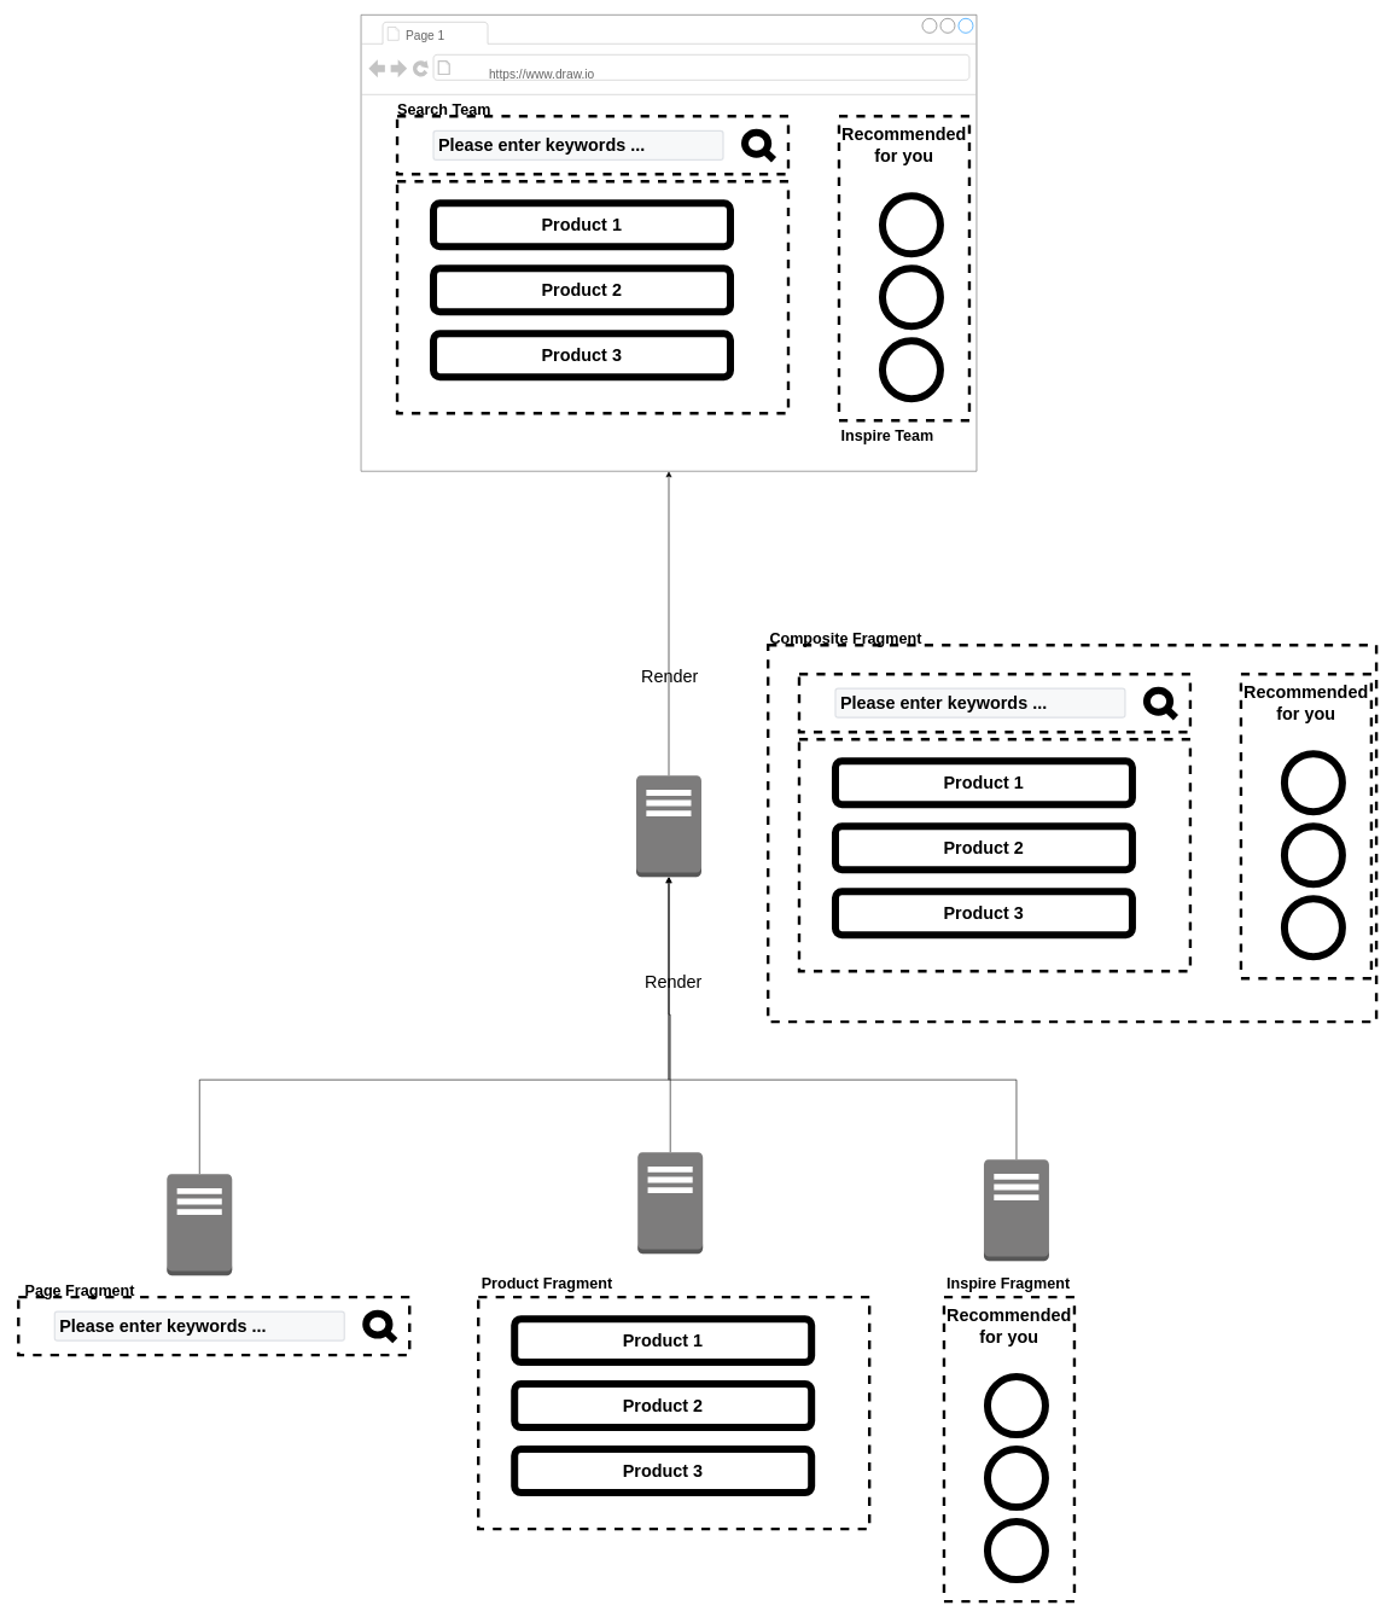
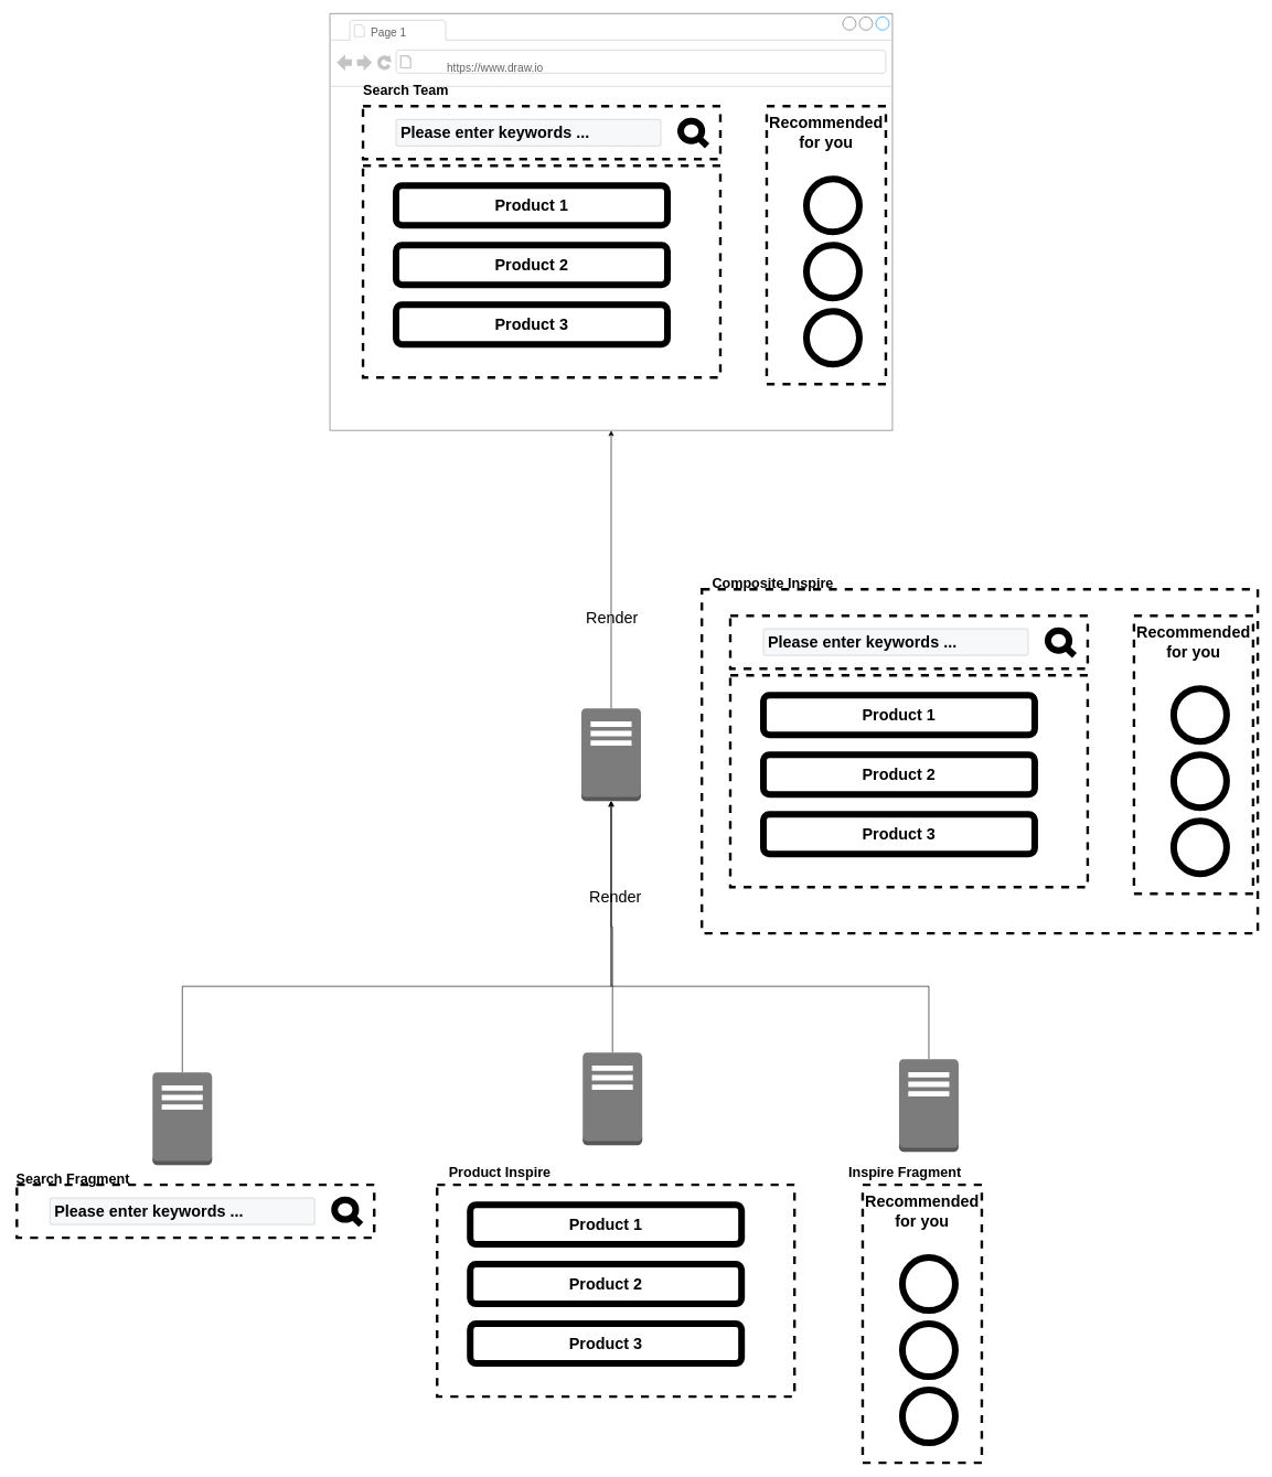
  <mxCell id="0" />
  <mxCell id="1" parent="0" />
  <mxCell id="2" value="" style="strokeWidth=1;shadow=0;dashed=0;align=center;html=1;shape=mxgraph.mockup.containers.browserWindow;rSize=0;strokeColor=#666666;strokeColor2=#008cff;strokeColor3=#c4c4c4;mainText=,;recursiveResize=0;container=0;" vertex="1" parent="1"><mxGeometry x="498" y="20" width="850" height="630" as="geometry" /></mxCell>
  <mxCell id="3" value="" style="rounded=0;whiteSpace=wrap;html=1;strokeWidth=4;dashed=1;fillColor=none;" vertex="1" parent="1"><mxGeometry x="1158" y="160" width="180" height="420" as="geometry" /></mxCell>
  <mxCell id="4" value="" style="rounded=0;whiteSpace=wrap;html=1;strokeWidth=4;dashed=1;fillColor=none;" vertex="1" parent="1"><mxGeometry x="25" y="1790" width="540" height="80" as="geometry" /></mxCell>
  <mxCell id="5" value="&lt;font color=&quot;#000000&quot;&gt;&lt;span style=&quot;font-size: 24px&quot;&gt;&lt;b&gt;Please enter keywords ...&lt;/b&gt;&lt;/span&gt;&lt;/font&gt;" style="rounded=1;arcSize=9;fillColor=#F7F8F9;align=left;spacingLeft=5;strokeColor=#DEE1E6;html=1;strokeWidth=2;fontSize=12" vertex="1" parent="1"><mxGeometry x="75" y="1810" width="400" height="40" as="geometry" /></mxCell>
  <mxCell id="6" value="" style="html=1;verticalLabelPosition=bottom;align=center;labelBackgroundColor=#ffffff;verticalAlign=top;strokeWidth=10;shadow=0;dashed=0;shape=mxgraph.ios7.icons.looking_glass;" vertex="1" parent="1"><mxGeometry x="505" y="1812.5" width="40" height="37.5" as="geometry" /></mxCell>
- <mxCell id="7" value="&lt;b&gt;&lt;font style=&quot;font-size: 21px&quot;&gt;Page Fragment&lt;/font&gt;&lt;/b&gt;" style="text;html=1;strokeColor=none;fillColor=none;align=center;verticalAlign=middle;whiteSpace=wrap;rounded=0;dashed=1;" vertex="1" parent="1"><mxGeometry x="20" y="1770" width="180" height="20" as="geometry" /></mxCell>
+ <mxCell id="7" value="&lt;b&gt;&lt;font style=&quot;font-size: 21px&quot;&gt;Search Fragment&lt;/font&gt;&lt;/b&gt;" style="text;html=1;strokeColor=none;fillColor=none;align=center;verticalAlign=middle;whiteSpace=wrap;rounded=0;dashed=1;" vertex="1" parent="1"><mxGeometry x="20" y="1770" width="180" height="20" as="geometry" /></mxCell>
  <mxCell id="8" value="" style="rounded=0;whiteSpace=wrap;html=1;strokeWidth=4;dashed=1;fillColor=none;" vertex="1" parent="1"><mxGeometry x="548" y="250" width="540" height="320" as="geometry" /></mxCell>
  <mxCell id="9" value="" style="rounded=0;whiteSpace=wrap;html=1;strokeWidth=4;dashed=1;fillColor=none;" vertex="1" parent="1"><mxGeometry x="548" y="160" width="540" height="80" as="geometry" /></mxCell>
  <mxCell id="10" value="Page 1" style="strokeWidth=1;shadow=0;dashed=0;align=center;html=1;shape=mxgraph.mockup.containers.anchor;fontSize=17;fontColor=#666666;align=left;" vertex="1" parent="1"><mxGeometry x="558" y="32" width="90" height="35" as="geometry" /></mxCell>
  <mxCell id="11" value="https://www.draw.io" style="strokeWidth=1;shadow=0;dashed=0;align=center;html=1;shape=mxgraph.mockup.containers.anchor;rSize=0;fontSize=17;fontColor=#666666;align=left;" vertex="1" parent="1"><mxGeometry x="673" y="90" width="250" height="26" as="geometry" /></mxCell>
  <mxCell id="12" value="&lt;font color=&quot;#000000&quot;&gt;&lt;span style=&quot;font-size: 24px&quot;&gt;&lt;b&gt;Please enter keywords ...&lt;/b&gt;&lt;/span&gt;&lt;/font&gt;" style="rounded=1;arcSize=9;fillColor=#F7F8F9;align=left;spacingLeft=5;strokeColor=#DEE1E6;html=1;strokeWidth=2;fontSize=12" vertex="1" parent="1"><mxGeometry x="598" y="180" width="400" height="40" as="geometry" /></mxCell>
  <mxCell id="13" value="" style="html=1;verticalLabelPosition=bottom;align=center;labelBackgroundColor=#ffffff;verticalAlign=top;strokeWidth=10;shadow=0;dashed=0;shape=mxgraph.ios7.icons.looking_glass;" vertex="1" parent="1"><mxGeometry x="1028" y="182.5" width="40" height="37.5" as="geometry" /></mxCell>
  <mxCell id="14" value="&lt;b&gt;&lt;font style=&quot;font-size: 24px&quot;&gt;Product 1&lt;/font&gt;&lt;/b&gt;" style="rounded=1;whiteSpace=wrap;html=1;strokeWidth=10;" vertex="1" parent="1"><mxGeometry x="598" y="280" width="410" height="60" as="geometry" /></mxCell>
  <mxCell id="15" value="&lt;span&gt;&lt;b&gt;&lt;font style=&quot;font-size: 24px&quot;&gt;Product 2&lt;/font&gt;&lt;/b&gt;&lt;/span&gt;" style="rounded=1;whiteSpace=wrap;html=1;strokeWidth=10;" vertex="1" parent="1"><mxGeometry x="598" y="370" width="410" height="60" as="geometry" /></mxCell>
  <mxCell id="16" value="&lt;span&gt;&lt;b&gt;&lt;font style=&quot;font-size: 24px&quot;&gt;Product 3&lt;/font&gt;&lt;/b&gt;&lt;/span&gt;" style="rounded=1;whiteSpace=wrap;html=1;strokeWidth=10;" vertex="1" parent="1"><mxGeometry x="598" y="460" width="410" height="60" as="geometry" /></mxCell>
  <mxCell id="17" value="" style="ellipse;whiteSpace=wrap;html=1;aspect=fixed;strokeWidth=10;" vertex="1" parent="1"><mxGeometry x="1218" y="270" width="80" height="80" as="geometry" /></mxCell>
  <mxCell id="18" value="" style="ellipse;whiteSpace=wrap;html=1;aspect=fixed;strokeWidth=10;" vertex="1" parent="1"><mxGeometry x="1218" y="370" width="80" height="80" as="geometry" /></mxCell>
  <mxCell id="19" value="" style="ellipse;whiteSpace=wrap;html=1;aspect=fixed;strokeWidth=10;" vertex="1" parent="1"><mxGeometry x="1218" y="470" width="80" height="80" as="geometry" /></mxCell>
  <mxCell id="20" value="&lt;b&gt;&lt;font style=&quot;font-size: 24px&quot;&gt;Recommended for you&lt;/font&gt;&lt;/b&gt;" style="text;html=1;strokeColor=none;fillColor=none;align=center;verticalAlign=middle;whiteSpace=wrap;rounded=0;" vertex="1" parent="1"><mxGeometry x="1158" y="165" width="180" height="70" as="geometry" /></mxCell>
- <mxCell id="21" value="&lt;b&gt;&lt;font style=&quot;font-size: 21px&quot;&gt;Search Team&lt;/font&gt;&lt;/b&gt;" style="text;html=1;strokeColor=none;fillColor=none;align=center;verticalAlign=middle;whiteSpace=wrap;rounded=0;dashed=1;" vertex="1" parent="1"><mxGeometry x="543" y="140" width="140" height="20" as="geometry" /></mxCell>
- <mxCell id="22" value="&lt;b&gt;&lt;font style=&quot;font-size: 21px&quot;&gt;Inspire Team&lt;/font&gt;&lt;/b&gt;" style="text;html=1;strokeColor=none;fillColor=none;align=center;verticalAlign=middle;whiteSpace=wrap;rounded=0;dashed=1;" vertex="1" parent="1"><mxGeometry x="1150" y="590" width="150" height="20" as="geometry" /></mxCell>
+ <mxCell id="21" value="&lt;b&gt;&lt;font style=&quot;font-size: 21px&quot;&gt;Search Team&lt;/font&gt;&lt;/b&gt;" style="text;html=1;strokeColor=none;fillColor=none;align=center;verticalAlign=middle;whiteSpace=wrap;rounded=0;dashed=1;" vertex="1" parent="1"><mxGeometry x="543" y="125" width="140" height="20" as="geometry" /></mxCell>
  <mxCell id="23" value="" style="rounded=0;whiteSpace=wrap;html=1;strokeWidth=4;dashed=1;fillColor=none;" vertex="1" parent="1"><mxGeometry x="660" y="1790" width="540" height="320" as="geometry" /></mxCell>
  <mxCell id="24" value="&lt;b&gt;&lt;font style=&quot;font-size: 24px&quot;&gt;Product 1&lt;/font&gt;&lt;/b&gt;" style="rounded=1;whiteSpace=wrap;html=1;strokeWidth=10;" vertex="1" parent="1"><mxGeometry x="710" y="1820" width="410" height="60" as="geometry" /></mxCell>
  <mxCell id="25" value="&lt;span&gt;&lt;b&gt;&lt;font style=&quot;font-size: 24px&quot;&gt;Product 2&lt;/font&gt;&lt;/b&gt;&lt;/span&gt;" style="rounded=1;whiteSpace=wrap;html=1;strokeWidth=10;" vertex="1" parent="1"><mxGeometry x="710" y="1910" width="410" height="60" as="geometry" /></mxCell>
  <mxCell id="26" value="&lt;span&gt;&lt;b&gt;&lt;font style=&quot;font-size: 24px&quot;&gt;Product 3&lt;/font&gt;&lt;/b&gt;&lt;/span&gt;" style="rounded=1;whiteSpace=wrap;html=1;strokeWidth=10;" vertex="1" parent="1"><mxGeometry x="710" y="2000" width="410" height="60" as="geometry" /></mxCell>
- <mxCell id="27" value="&lt;b&gt;&lt;font style=&quot;font-size: 21px&quot;&gt;Product Fragment&lt;/font&gt;&lt;/b&gt;" style="text;html=1;strokeColor=none;fillColor=none;align=center;verticalAlign=middle;whiteSpace=wrap;rounded=0;dashed=1;" vertex="1" parent="1"><mxGeometry x="660" y="1760" width="190" height="20" as="geometry" /></mxCell>
+ <mxCell id="27" value="&lt;b&gt;&lt;font style=&quot;font-size: 21px&quot;&gt;Product Inspire&lt;/font&gt;&lt;/b&gt;" style="text;html=1;strokeColor=none;fillColor=none;align=center;verticalAlign=middle;whiteSpace=wrap;rounded=0;dashed=1;" vertex="1" parent="1"><mxGeometry x="660" y="1760" width="190" height="20" as="geometry" /></mxCell>
  <mxCell id="28" value="" style="rounded=0;whiteSpace=wrap;html=1;strokeWidth=4;dashed=1;fillColor=none;" vertex="1" parent="1"><mxGeometry x="1303" y="1790" width="180" height="420" as="geometry" /></mxCell>
  <mxCell id="29" value="" style="ellipse;whiteSpace=wrap;html=1;aspect=fixed;strokeWidth=10;" vertex="1" parent="1"><mxGeometry x="1363" y="1900" width="80" height="80" as="geometry" /></mxCell>
  <mxCell id="30" value="" style="ellipse;whiteSpace=wrap;html=1;aspect=fixed;strokeWidth=10;" vertex="1" parent="1"><mxGeometry x="1363" y="2000" width="80" height="80" as="geometry" /></mxCell>
  <mxCell id="31" value="" style="ellipse;whiteSpace=wrap;html=1;aspect=fixed;strokeWidth=10;" vertex="1" parent="1"><mxGeometry x="1363" y="2100" width="80" height="80" as="geometry" /></mxCell>
  <mxCell id="32" value="&lt;b&gt;&lt;font style=&quot;font-size: 24px&quot;&gt;Recommended for you&lt;/font&gt;&lt;/b&gt;" style="text;html=1;strokeColor=none;fillColor=none;align=center;verticalAlign=middle;whiteSpace=wrap;rounded=0;" vertex="1" parent="1"><mxGeometry x="1303" y="1795" width="180" height="70" as="geometry" /></mxCell>
- <mxCell id="33" value="&lt;b&gt;&lt;font style=&quot;font-size: 21px&quot;&gt;Inspire Fragment&lt;/font&gt;&lt;/b&gt;" style="text;html=1;strokeColor=none;fillColor=none;align=center;verticalAlign=middle;whiteSpace=wrap;rounded=0;dashed=1;" vertex="1" parent="1"><mxGeometry x="1301" y="1760" width="182" height="20" as="geometry" /></mxCell>
+ <mxCell id="33" value="&lt;b&gt;&lt;font style=&quot;font-size: 21px&quot;&gt;Inspire Fragment&lt;/font&gt;&lt;/b&gt;" style="text;html=1;strokeColor=none;fillColor=none;align=center;verticalAlign=middle;whiteSpace=wrap;rounded=0;dashed=1;" vertex="1" parent="1"><mxGeometry x="1276" y="1760" width="182" height="20" as="geometry" /></mxCell>
  <mxCell id="34" value="" style="rounded=0;whiteSpace=wrap;html=1;strokeWidth=4;dashed=1;fillColor=none;" vertex="1" parent="1"><mxGeometry x="1713" y="930" width="180" height="420" as="geometry" /></mxCell>
  <mxCell id="35" value="" style="rounded=0;whiteSpace=wrap;html=1;strokeWidth=4;dashed=1;fillColor=none;" vertex="1" parent="1"><mxGeometry x="1103" y="1020" width="540" height="320" as="geometry" /></mxCell>
  <mxCell id="36" value="" style="rounded=0;whiteSpace=wrap;html=1;strokeWidth=4;dashed=1;fillColor=none;" vertex="1" parent="1"><mxGeometry x="1103" y="930" width="540" height="80" as="geometry" /></mxCell>
  <mxCell id="37" value="&lt;font color=&quot;#000000&quot;&gt;&lt;span style=&quot;font-size: 24px&quot;&gt;&lt;b&gt;Please enter keywords ...&lt;/b&gt;&lt;/span&gt;&lt;/font&gt;" style="rounded=1;arcSize=9;fillColor=#F7F8F9;align=left;spacingLeft=5;strokeColor=#DEE1E6;html=1;strokeWidth=2;fontSize=12" vertex="1" parent="1"><mxGeometry x="1153" y="950" width="400" height="40" as="geometry" /></mxCell>
  <mxCell id="38" value="" style="html=1;verticalLabelPosition=bottom;align=center;labelBackgroundColor=#ffffff;verticalAlign=top;strokeWidth=10;shadow=0;dashed=0;shape=mxgraph.ios7.icons.looking_glass;" vertex="1" parent="1"><mxGeometry x="1583" y="952.5" width="40" height="37.5" as="geometry" /></mxCell>
  <mxCell id="39" value="&lt;b&gt;&lt;font style=&quot;font-size: 24px&quot;&gt;Product 1&lt;/font&gt;&lt;/b&gt;" style="rounded=1;whiteSpace=wrap;html=1;strokeWidth=10;" vertex="1" parent="1"><mxGeometry x="1153" y="1050" width="410" height="60" as="geometry" /></mxCell>
  <mxCell id="40" value="&lt;span&gt;&lt;b&gt;&lt;font style=&quot;font-size: 24px&quot;&gt;Product 2&lt;/font&gt;&lt;/b&gt;&lt;/span&gt;" style="rounded=1;whiteSpace=wrap;html=1;strokeWidth=10;" vertex="1" parent="1"><mxGeometry x="1153" y="1140" width="410" height="60" as="geometry" /></mxCell>
  <mxCell id="41" value="&lt;span&gt;&lt;b&gt;&lt;font style=&quot;font-size: 24px&quot;&gt;Product 3&lt;/font&gt;&lt;/b&gt;&lt;/span&gt;" style="rounded=1;whiteSpace=wrap;html=1;strokeWidth=10;" vertex="1" parent="1"><mxGeometry x="1153" y="1230" width="410" height="60" as="geometry" /></mxCell>
  <mxCell id="42" value="" style="ellipse;whiteSpace=wrap;html=1;aspect=fixed;strokeWidth=10;" vertex="1" parent="1"><mxGeometry x="1773" y="1040" width="80" height="80" as="geometry" /></mxCell>
  <mxCell id="43" value="" style="ellipse;whiteSpace=wrap;html=1;aspect=fixed;strokeWidth=10;" vertex="1" parent="1"><mxGeometry x="1773" y="1140" width="80" height="80" as="geometry" /></mxCell>
  <mxCell id="44" value="" style="ellipse;whiteSpace=wrap;html=1;aspect=fixed;strokeWidth=10;" vertex="1" parent="1"><mxGeometry x="1773" y="1240" width="80" height="80" as="geometry" /></mxCell>
  <mxCell id="45" value="&lt;b&gt;&lt;font style=&quot;font-size: 24px&quot;&gt;Recommended for you&lt;/font&gt;&lt;/b&gt;" style="text;html=1;strokeColor=none;fillColor=none;align=center;verticalAlign=middle;whiteSpace=wrap;rounded=0;" vertex="1" parent="1"><mxGeometry x="1713" y="935" width="180" height="70" as="geometry" /></mxCell>
  <mxCell id="46" value="" style="rounded=0;whiteSpace=wrap;html=1;strokeWidth=4;fillColor=none;dashed=1;" vertex="1" parent="1"><mxGeometry x="1060" y="890" width="840" height="520" as="geometry" /></mxCell>
- <mxCell id="47" value="&lt;b&gt;&lt;font style=&quot;font-size: 21px&quot;&gt;Composite Fragment&lt;/font&gt;&lt;/b&gt;" style="text;html=1;strokeColor=none;fillColor=none;align=center;verticalAlign=middle;whiteSpace=wrap;rounded=0;dashed=1;" vertex="1" parent="1"><mxGeometry x="1060" y="870" width="215" height="20" as="geometry" /></mxCell>
+ <mxCell id="47" value="&lt;b&gt;&lt;font style=&quot;font-size: 21px&quot;&gt;Composite Inspire&lt;/font&gt;&lt;/b&gt;" style="text;html=1;strokeColor=none;fillColor=none;align=center;verticalAlign=middle;whiteSpace=wrap;rounded=0;dashed=1;" vertex="1" parent="1"><mxGeometry x="1060" y="870" width="215" height="20" as="geometry" /></mxCell>
  <mxCell id="48" style="edgeStyle=orthogonalEdgeStyle;rounded=0;orthogonalLoop=1;jettySize=auto;html=1;exitX=0.5;exitY=0;exitDx=0;exitDy=0;exitPerimeter=0;entryX=0.5;entryY=1;entryDx=0;entryDy=0;entryPerimeter=0;fontColor=#f0f0f0;" edge="1" parent="1" source="49" target="57"><mxGeometry relative="1" as="geometry"><Array as="points"><mxPoint x="275" y="1490" /><mxPoint x="923" y="1490" /></Array></mxGeometry></mxCell>
  <mxCell id="49" value="" style="outlineConnect=0;dashed=0;verticalLabelPosition=bottom;verticalAlign=top;align=center;html=1;shape=mxgraph.aws3.traditional_server;fillColor=#7D7C7C;gradientColor=none;" vertex="1" parent="1"><mxGeometry x="230" y="1620" width="90" height="140" as="geometry" /></mxCell>
  <mxCell id="50" style="edgeStyle=orthogonalEdgeStyle;rounded=0;orthogonalLoop=1;jettySize=auto;html=1;exitX=0.5;exitY=0;exitDx=0;exitDy=0;exitPerimeter=0;fontColor=#f0f0f0;" edge="1" parent="1" source="51" target="57"><mxGeometry relative="1" as="geometry" /></mxCell>
  <mxCell id="51" value="" style="outlineConnect=0;dashed=0;verticalLabelPosition=bottom;verticalAlign=top;align=center;html=1;shape=mxgraph.aws3.traditional_server;fillColor=#7D7C7C;gradientColor=none;" vertex="1" parent="1"><mxGeometry x="880" y="1590" width="90" height="140" as="geometry" /></mxCell>
  <mxCell id="52" style="edgeStyle=orthogonalEdgeStyle;rounded=0;orthogonalLoop=1;jettySize=auto;html=1;exitX=0.5;exitY=0;exitDx=0;exitDy=0;exitPerimeter=0;entryX=0.5;entryY=1;entryDx=0;entryDy=0;entryPerimeter=0;fontColor=#f0f0f0;" edge="1" parent="1" source="54" target="57"><mxGeometry relative="1" as="geometry"><Array as="points"><mxPoint x="1403" y="1490" /><mxPoint x="923" y="1490" /></Array></mxGeometry></mxCell>
  <mxCell id="53" value="&lt;font style=&quot;font-size: 24px&quot;&gt;Render&lt;/font&gt;" style="edgeLabel;html=1;align=center;verticalAlign=middle;resizable=0;points=[];labelBackgroundColor=none;fontColor=#000000;" vertex="1" connectable="0" parent="52"><mxGeometry x="0.669" y="-5" relative="1" as="geometry"><mxPoint as="offset" /></mxGeometry></mxCell>
  <mxCell id="54" value="" style="outlineConnect=0;dashed=0;verticalLabelPosition=bottom;verticalAlign=top;align=center;html=1;shape=mxgraph.aws3.traditional_server;fillColor=#7D7C7C;gradientColor=none;" vertex="1" parent="1"><mxGeometry x="1358" y="1600" width="90" height="140" as="geometry" /></mxCell>
  <mxCell id="55" style="edgeStyle=orthogonalEdgeStyle;rounded=0;orthogonalLoop=1;jettySize=auto;html=1;exitX=0.5;exitY=0;exitDx=0;exitDy=0;exitPerimeter=0;fontColor=#f0f0f0;" edge="1" parent="1" source="57" target="2"><mxGeometry relative="1" as="geometry" /></mxCell>
  <mxCell id="56" value="&lt;span style=&quot;font-size: 24px&quot;&gt;Render&lt;/span&gt;" style="edgeLabel;html=1;align=center;verticalAlign=middle;resizable=0;points=[];labelBackgroundColor=none;fontColor=#000000;" vertex="1" connectable="0" parent="55"><mxGeometry x="-0.338" relative="1" as="geometry"><mxPoint y="1" as="offset" /></mxGeometry></mxCell>
  <mxCell id="57" value="" style="outlineConnect=0;dashed=0;verticalLabelPosition=bottom;verticalAlign=top;align=center;html=1;shape=mxgraph.aws3.traditional_server;fillColor=#7D7C7C;gradientColor=none;" vertex="1" parent="1"><mxGeometry x="878" y="1070" width="90" height="140" as="geometry" /></mxCell>
